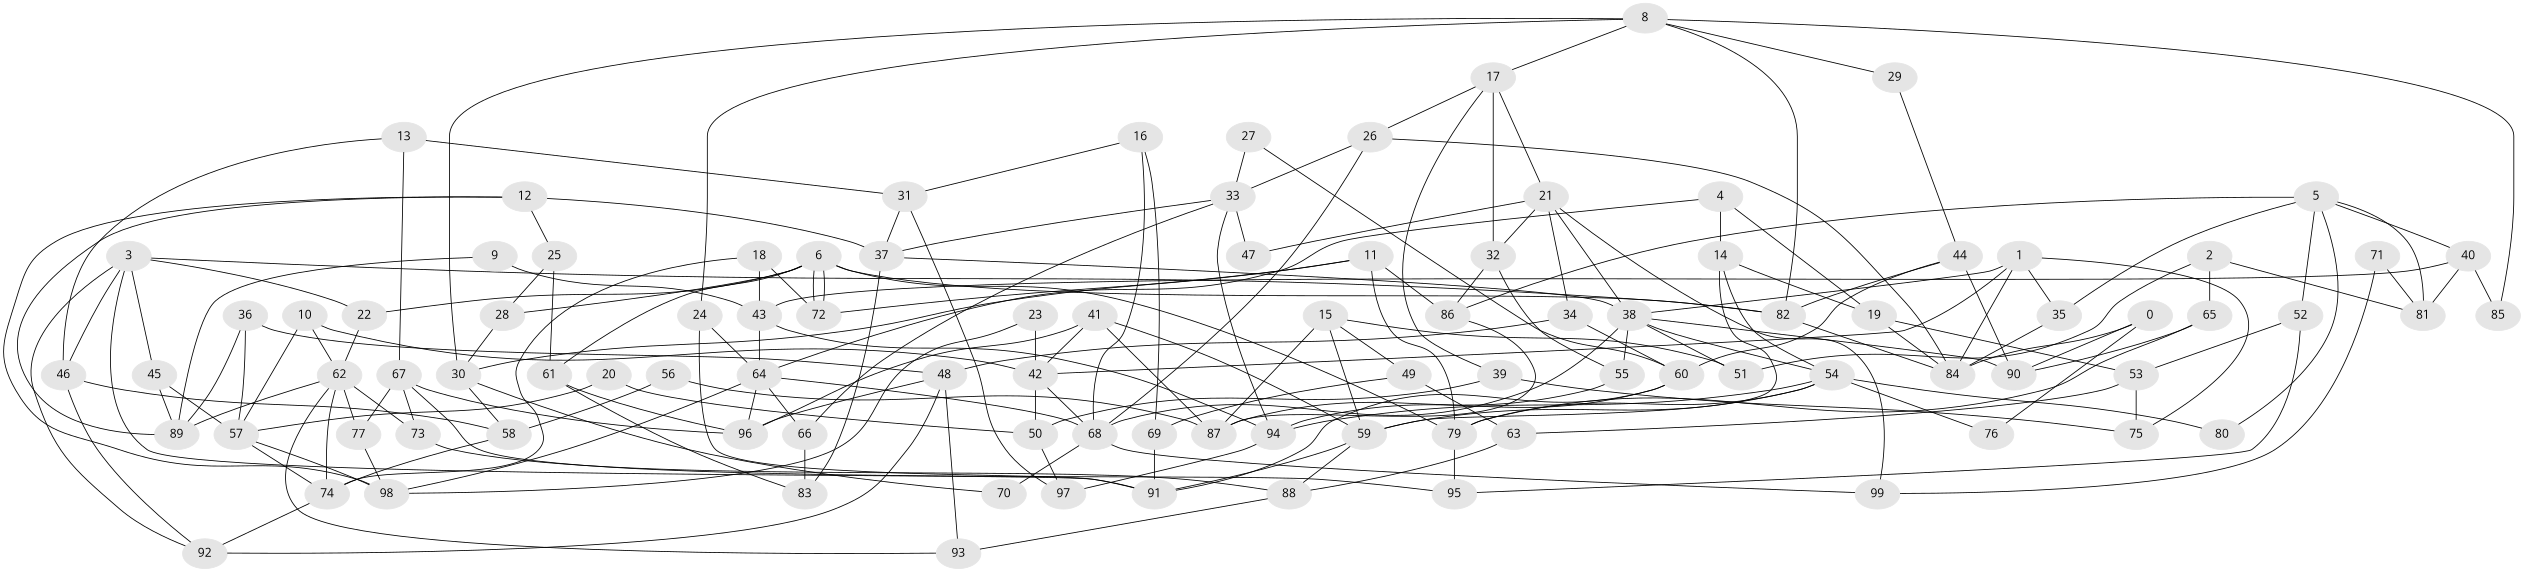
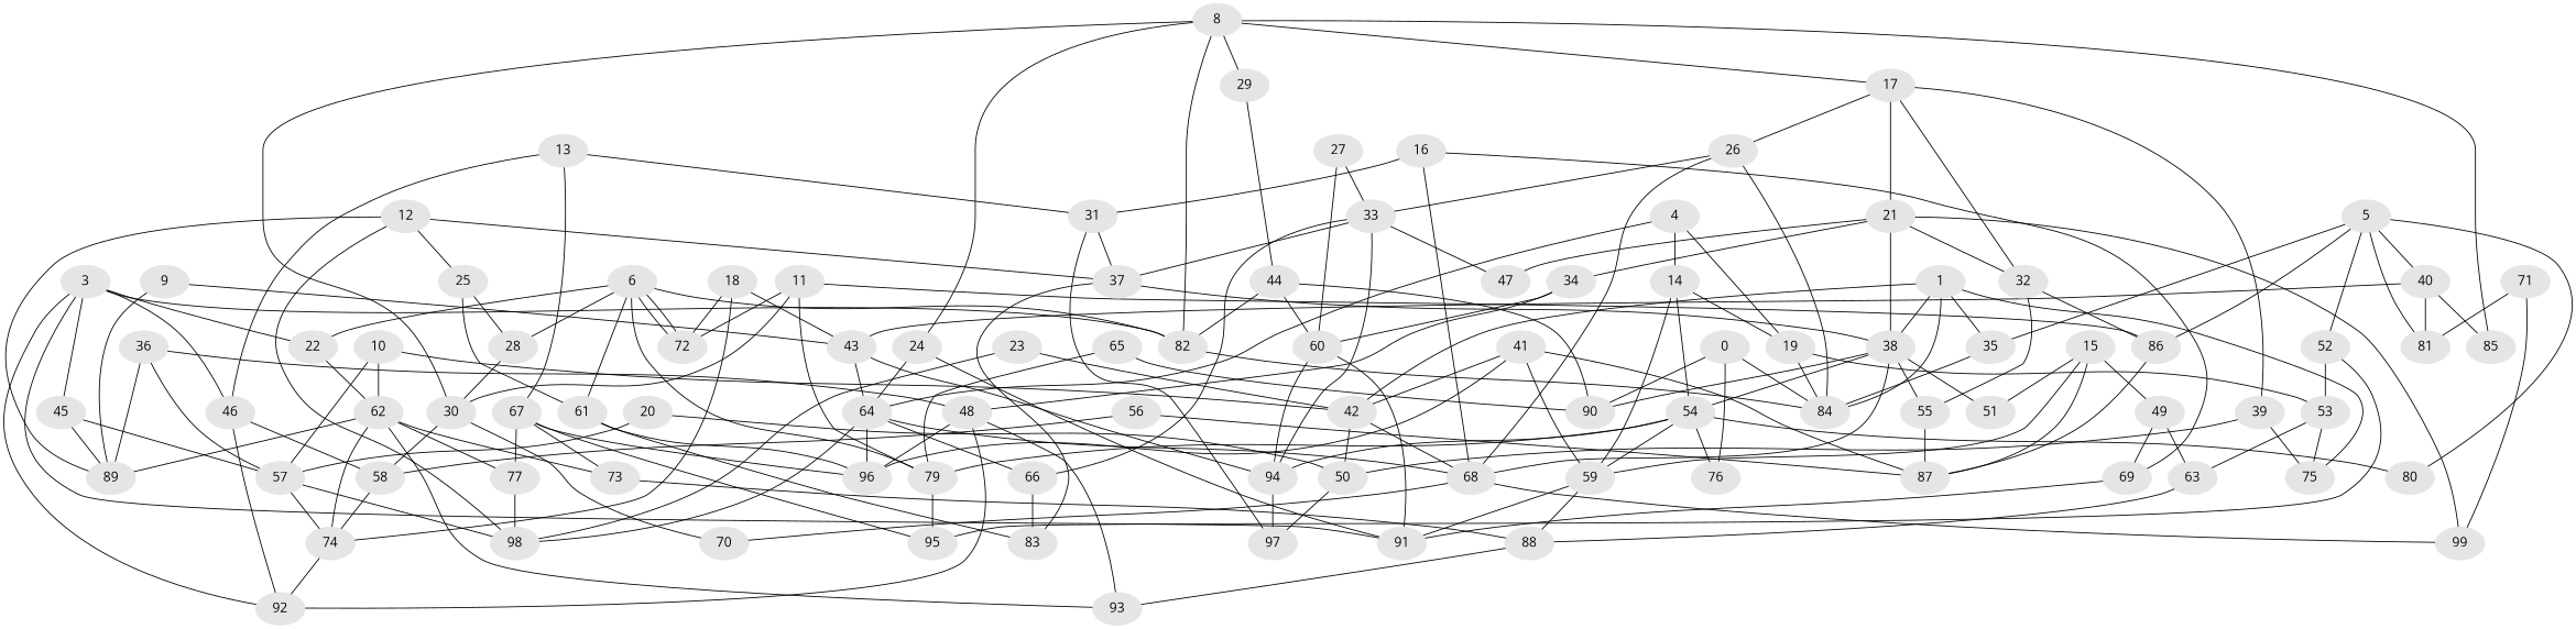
  graph {
    fontname="Open Sans"
    node [color=gray90 fontname="Open Sans" style=filled]
    edge [fontname="Open Sans"]
    1
    35
    38
    42
    75
    84
    51
    90
    54
    68
    55
    50
-   2
    65
    81
    79
    3
    22
    45
    46
    82
    91
    92
    62
    89
    57
    58
    4
    14
    19
    64
    59
    53
    98
    66
    96
    5
    40
    52
    80
    86
    85
    43
    95
    87
    6
    28
    61
    72
    30
    83
    n52 [label=0]
    76
    8
    17
    24
    29
    21
    26
    32
    39
    44
    70
    9
    94
    10
    74
    93
    73
    77
    11
    12
    25
    37
    13
    31
    67
    97
    88
    15
    49
    69
    63
    16
    99
    34
    47
    33
    18
    20
    60
    48
    23
    27
    36
    41
    56
    71
    1 -- 35
    1 -- 38
    1 -- 42
    1 -- 75
    1 -- 84
    35 -- 84
    38 -- 51
    38 -- 90
    38 -- 54
    38 -- 68
    38 -- 55
    42 -- 68
    42 -- 50
    54 -- 79
    54 -- 59
    54 -- 80
    54 -- 76
    54 -- 94
    68 -- 70
    68 -- 99
    55 -- 87
    50 -- 97
-   2 -- 51
-   2 -- 65
-   2 -- 81
    65 -- 90
    65 -- 79
    79 -- 95
    3 -- 22
    3 -- 45
    3 -- 46
    3 -- 82
    3 -- 91
    3 -- 92
    22 -- 62
    45 -- 89
    45 -- 57
    46 -- 92
    46 -- 58
    82 -- 84
    62 -- 89
    62 -- 74
    62 -- 93
    62 -- 73
    62 -- 77
    57 -- 98
    57 -- 74
    58 -- 74
    4 -- 14
    4 -- 19
    4 -- 64
    14 -- 54
    14 -- 19
    14 -- 59
    19 -- 84
    19 -- 53
    64 -- 68
    64 -- 98
    64 -- 66
    64 -- 96
    59 -- 91
    59 -- 88
    53 -- 75
    53 -- 63
    66 -- 83
    5 -- 35
    5 -- 81
    5 -- 40
    5 -- 52
    5 -- 80
    5 -- 86
    40 -- 81
    40 -- 85
    40 -- 43
    52 -- 53
    52 -- 95
    86 -- 87
    43 -- 64
    43 -- 94
    6 -- 79
    6 -- 22
    6 -- 82
    6 -- 28
    6 -- 61
    6 -- 72
    6 -- 72
    28 -- 30
    61 -- 96
    61 -- 83
    30 -- 58
    30 -- 70
    n52 -- 84
    n52 -- 90
    n52 -- 76
    8 -- 82
    8 -- 85
    8 -- 30
    8 -- 17
    8 -- 24
    8 -- 29
    17 -- 21
    17 -- 26
    17 -- 32
    17 -- 39
    24 -- 91
    24 -- 64
    29 -- 44
    21 -- 38
    21 -- 32
    21 -- 99
    21 -- 34
    21 -- 47
    26 -- 84
    26 -- 68
    26 -- 33
    32 -- 55
    32 -- 86
    39 -- 75
    39 -- 50
    44 -- 90
    44 -- 82
    44 -- 60
    9 -- 89
    9 -- 43
    94 -- 97
    10 -- 42
    10 -- 62
    10 -- 57
    74 -- 92
    73 -- 88
    77 -- 98
    11 -- 79
    11 -- 86
    11 -- 72
    11 -- 30
    12 -- 89
    12 -- 98
    12 -- 25
    12 -- 37
    25 -- 28
    25 -- 61
    37 -- 38
    37 -- 83
    13 -- 46
    13 -- 31
    13 -- 67
    31 -- 37
    31 -- 97
    67 -- 96
    67 -- 95
    67 -- 73
    67 -- 77
    88 -- 93
    15 -- 51
    15 -- 59
    15 -- 87
    15 -- 49
    49 -- 69
    49 -- 63
    69 -- 91
    63 -- 88
    16 -- 68
    16 -- 31
    16 -- 69
    34 -- 60
    34 -- 48
    33 -- 66
    33 -- 94
    33 -- 37
    33 -- 47
    18 -- 43
    18 -- 72
    18 -- 74
    20 -- 50
    20 -- 57
    60 -- 91
    60 -- 94
    48 -- 92
    48 -- 96
    48 -- 93
    23 -- 42
    23 -- 98
    27 -- 33
    27 -- 60
    36 -- 89
    36 -- 57
    36 -- 48
    41 -- 42
    41 -- 59
    41 -- 96
    41 -- 87
    56 -- 58
    56 -- 87
    71 -- 81
    71 -- 99
  }
